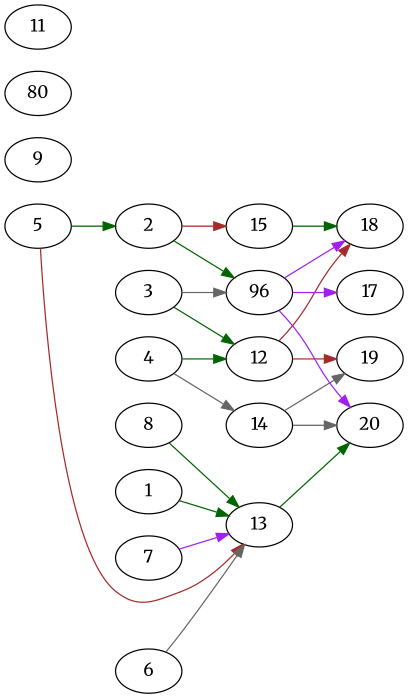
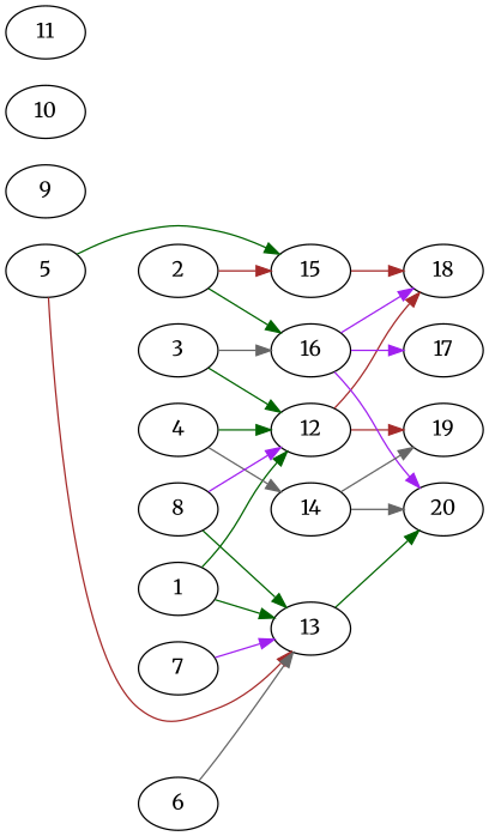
  digraph {
    fontname=Merriweather
    rankdir=LR
    node [alpha=0.11 fontname=Merriweather]
    edge [color=darkgreen fontname=Merriweather]
    1 [alpha=0.06 expect_size=24495104]
    12 [alpha=0.04 expect_size=36817920]
    13 [alpha=0.17 expect_size=21374976]
    18 [alpha=0.12 expect_size=30002176]
    19 [alpha=0.02 expect_size=10944512]
    20 [expect_size=38019072]
    2 [alpha=0.13 expect_size=40862720]
    15 [expect_size=23364608]
-   16 [alpha=0.18 expect_size=43385856 label=96]
+   16 [alpha=0.18 expect_size=43385856]
    14 [alpha=0.04 expect_size=23013376]
    17 [expect_size=24608768]
    3 [alpha=0.01 expect_size=19460096]
    4 [alpha=0.00 expect_size=48138240]
    5 [alpha=0.08 expect_size=8756224]
    6 [alpha=0.12 expect_size=41663488]
    7 [alpha=0.02 expect_size=20823040]
    8 [alpha=0.12 expect_size=44729344]
    9 [expect_size=43634688]
-   10 [alpha=0.14 expect_size=35549184 label=80]
+   10 [alpha=0.14 expect_size=35549184]
    11 [alpha=0.17 expect_size=22004736]
+   1 -> 12
    1 -> 13
    12 -> 18 [color=brown]
    12 -> 19 [color=brown]
    13 -> 20
    2 -> 15 [color=brown]
    2 -> 16
-   15 -> 18
+   15 -> 18 [color=brown]
    16 -> 18 [color=purple]
    16 -> 20 [color=purple]
    16 -> 17 [color=purple]
    14 -> 19 [color=gray40]
    14 -> 20 [color=gray40]
    3 -> 12
    3 -> 16 [color=gray40]
    4 -> 12
    4 -> 14 [color=gray40]
    5 -> 13 [color=brown]
-   5 -> 2
+   5 -> 15
    6 -> 13 [color=gray40]
    7 -> 13 [color=purple]
+   8 -> 12 [color=purple]
    8 -> 13
  }
